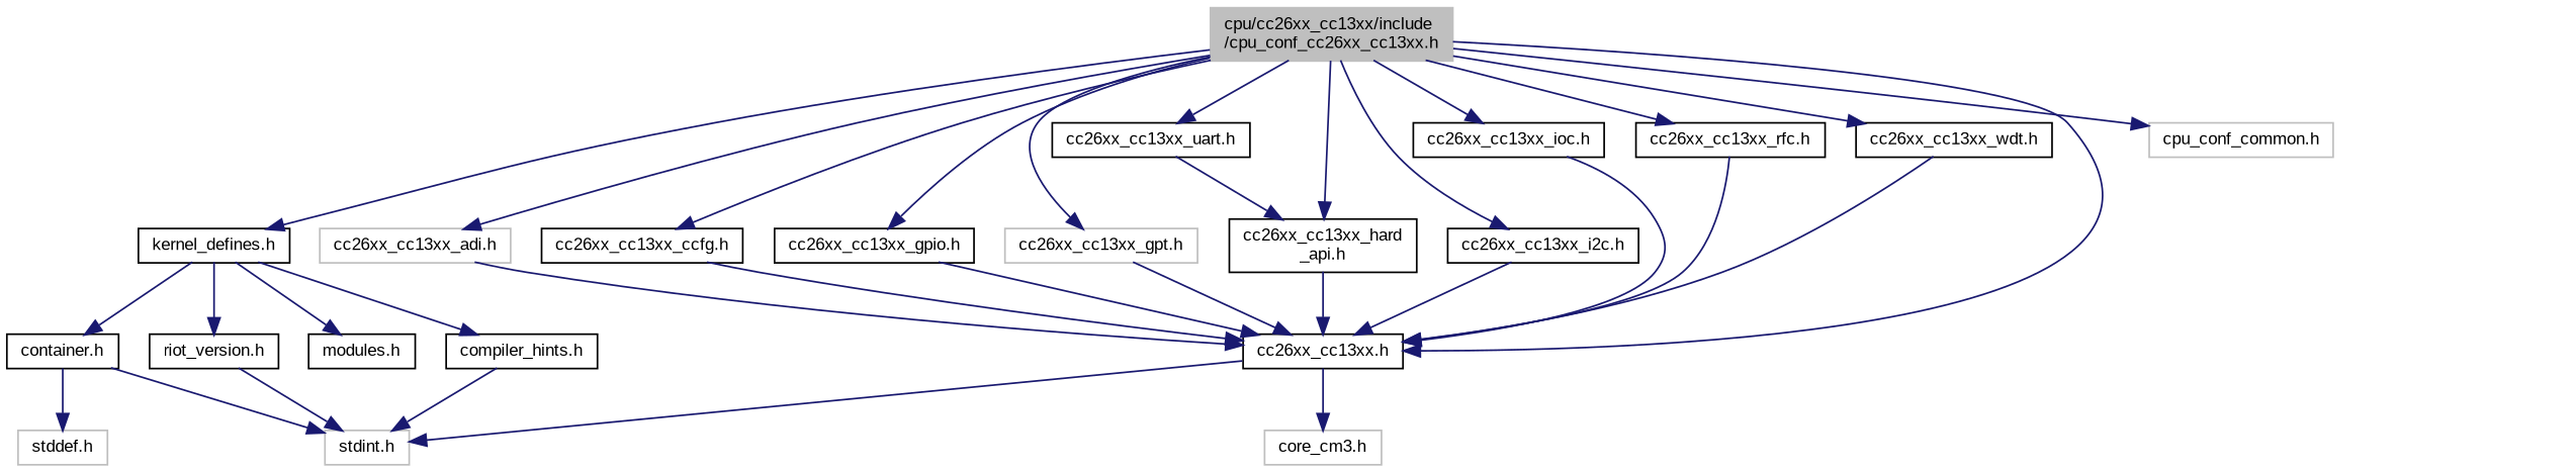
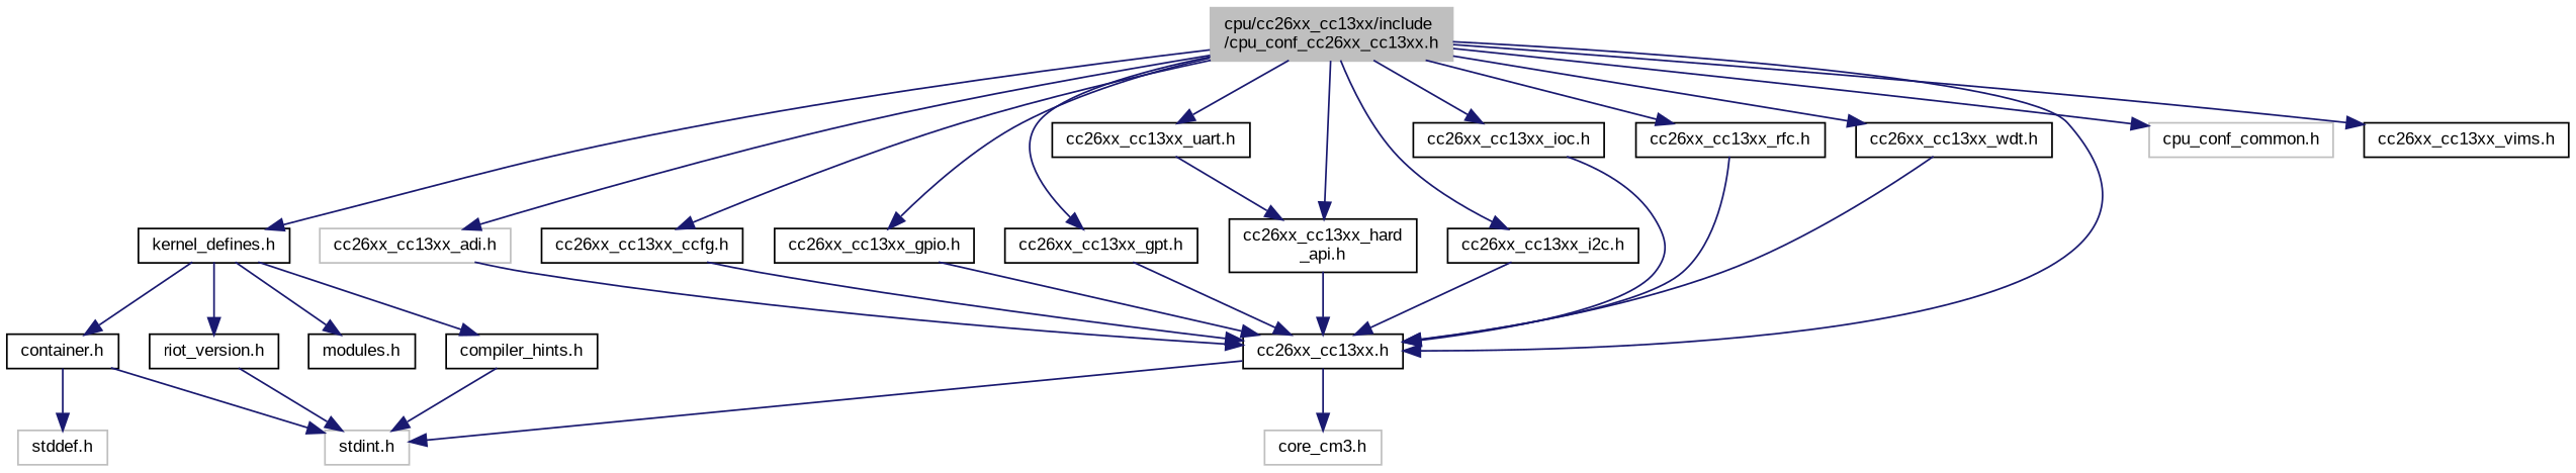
  digraph {
    fontname="Liberation Sans"
    node [color=black fillcolor=white fontname="Liberation Sans" fontsize=10 shape=record style=filled]
    edge [color=midnightblue fontname="Liberation Sans" fontsize=10 labelfontname=Helvetica labelfontsize=10 style=solid]
    n1 [color=grey75 fillcolor=grey75 fontcolor=black height=0.2 label="cpu/cc26xx_cc13xx/include\l/cpu_conf_cc26xx_cc13xx.h" width=0.4]
    n2 [height=0.2 label="kernel_defines.h" width=0.4]
    n3 [color=grey75 height=0.2 label="cpu_conf_common.h" width=0.4]
    n4 [height=0.2 label="cc26xx_cc13xx.h" width=0.4]
    n5 [color=grey75 height=0.2 label="cc26xx_cc13xx_adi.h" width=0.4]
    n6 [height=0.2 label="cc26xx_cc13xx_ccfg.h" width=0.4]
    n7 [height=0.2 label="cc26xx_cc13xx_gpio.h" width=0.4]
-   n8 [color=grey75 height=0.2 label="cc26xx_cc13xx_gpt.h" width=0.4]
+   n8 [height=0.2 label="cc26xx_cc13xx_gpt.h" width=0.4]
    n9 [height=0.2 label="cc26xx_cc13xx_hard\l_api.h" width=0.4]
    n10 [height=0.2 label="cc26xx_cc13xx_i2c.h" width=0.4]
    n11 [height=0.2 label="cc26xx_cc13xx_ioc.h" width=0.4]
    n12 [height=0.2 label="cc26xx_cc13xx_rfc.h" width=0.4]
    n13 [height=0.2 label="cc26xx_cc13xx_uart.h" width=0.4]
+   n14 [height=0.2 label="cc26xx_cc13xx_vims.h" width=0.4]
    n15 [height=0.2 label="cc26xx_cc13xx_wdt.h" width=0.4]
    n16 [height=0.2 label="modules.h" width=0.4]
    n17 [height=0.2 label="riot_version.h" width=0.4]
    n18 [height=0.2 label="compiler_hints.h" width=0.4]
    n19 [height=0.2 label="container.h" width=0.4]
    n20 [color=grey75 height=0.2 label="stdint.h" width=0.4]
    n21 [color=grey75 height=0.2 label="core_cm3.h" width=0.4]
    n22 [color=grey75 height=0.2 label="stddef.h" width=0.4]
    n1 -> n2
    n1 -> n3
    n1 -> n4
    n1 -> n5
    n1 -> n6
    n1 -> n7
    n1 -> n8
    n1 -> n9
    n1 -> n10
    n1 -> n11
    n1 -> n12
    n1 -> n13
+   n1 -> n14
    n1 -> n15
    n2 -> n16
    n2 -> n17
    n2 -> n18
    n2 -> n19
    n4 -> n20
    n4 -> n21
    n5 -> n4
    n6 -> n4
    n7 -> n4
    n8 -> n4
    n9 -> n4
    n10 -> n4
    n11 -> n4
    n12 -> n4
    n13 -> n9
    n15 -> n4
    n17 -> n20
    n18 -> n20
    n19 -> n20
    n19 -> n22
  }
